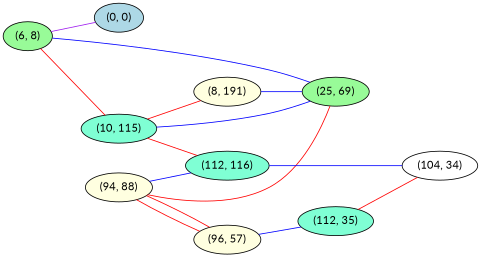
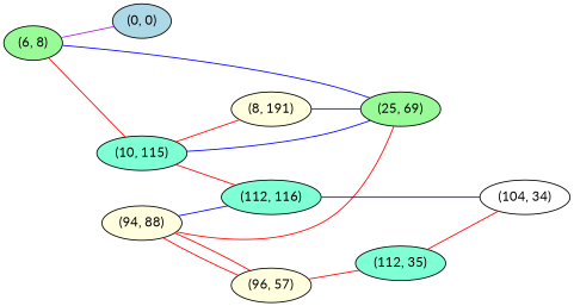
  graph {
    fontname=Lato
    rankdir=LR
    node [fillcolor=lightyellow fontname=Lato style=filled]
    edge [color=red fontname=Lato weight=1]
    n1 [label="(94, 88)"]
    "(96, 57)"
    "(112, 116)" [fillcolor=aquamarine]
    n4 [fillcolor=palegreen label="(25, 69)"]
    "(112, 35)" [fillcolor=aquamarine]
    "(104, 34)" [fillcolor=white]
    "(6, 8)" [fillcolor=palegreen]
    "(10, 115)" [fillcolor=aquamarine]
    "(0, 0)" [fillcolor=lightblue]
    "(8, 191)"
    n1 -- "(96, 57)"
    n1 -- "(96, 57)"
    n1 -- "(112, 116)" [color=blue weight=3]
    n1 -- n4
-   "(96, 57)" -- "(112, 35)" [color=blue]
+   "(96, 57)" -- "(112, 35)"
    "(112, 116)" -- "(104, 34)" [color=blue weight=3]
    "(112, 35)" -- "(104, 34)"
    "(6, 8)" -- n4 [color=blue weight=3]
    "(6, 8)" -- "(10, 115)"
    "(6, 8)" -- "(0, 0)" [color=purple weight=4]
    "(10, 115)" -- "(112, 116)"
    "(10, 115)" -- n4 [color=blue weight=3]
    "(10, 115)" -- "(8, 191)"
    "(8, 191)" -- n4 [color=blue weight=3]
  }
